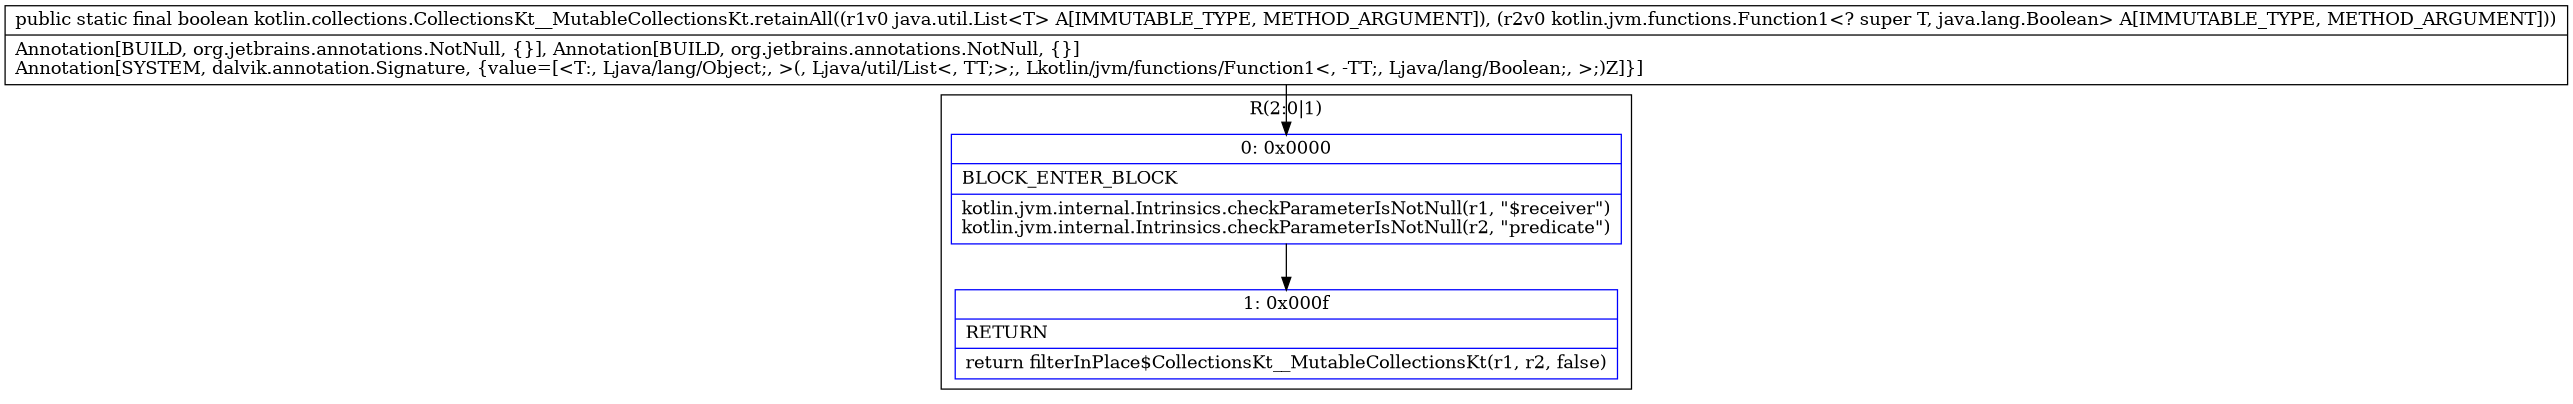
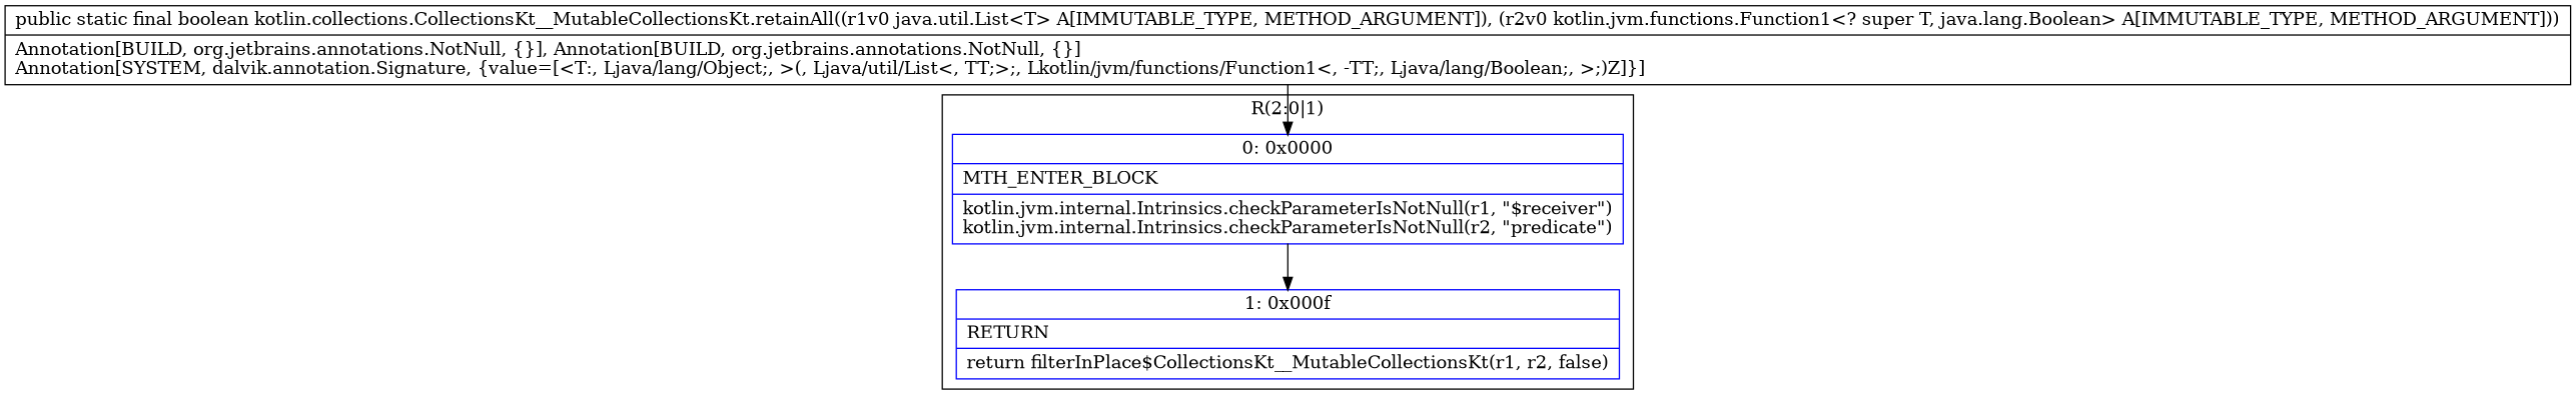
  digraph {
    node [color=blue shape=record]
-   n1 [label="{0\:\ 0x0000|BLOCK_ENTER_BLOCK\l|kotlin.jvm.internal.Intrinsics.checkParameterIsNotNull(r1, \"$receiver\")\lkotlin.jvm.internal.Intrinsics.checkParameterIsNotNull(r2, \"predicate\")\l}"]
+   n1 [label="{0\:\ 0x0000|MTH_ENTER_BLOCK\l|kotlin.jvm.internal.Intrinsics.checkParameterIsNotNull(r1, \"$receiver\")\lkotlin.jvm.internal.Intrinsics.checkParameterIsNotNull(r2, \"predicate\")\l}"]
    n2 [label="{1\:\ 0x000f|RETURN\l|return filterInPlace$CollectionsKt__MutableCollectionsKt(r1, r2, false)\l}"]
    n3 [label="{public static final boolean kotlin.collections.CollectionsKt__MutableCollectionsKt.retainAll((r1v0 java.util.List\<T\> A[IMMUTABLE_TYPE, METHOD_ARGUMENT]), (r2v0 kotlin.jvm.functions.Function1\<? super T, java.lang.Boolean\> A[IMMUTABLE_TYPE, METHOD_ARGUMENT]))  | Annotation[BUILD, org.jetbrains.annotations.NotNull, \{\}], Annotation[BUILD, org.jetbrains.annotations.NotNull, \{\}]\lAnnotation[SYSTEM, dalvik.annotation.Signature, \{value=[\<T:, Ljava\/lang\/Object;, \>(, Ljava\/util\/List\<, TT;\>;, Lkotlin\/jvm\/functions\/Function1\<, \-TT;, Ljava\/lang\/Boolean;, \>;)Z]\}]\l}" color=""]
    subgraph cluster_1 {
      label="R(2:0|1)"
      n1
      n2
    }
    n1 -> n2
    n3 -> n1
  }
